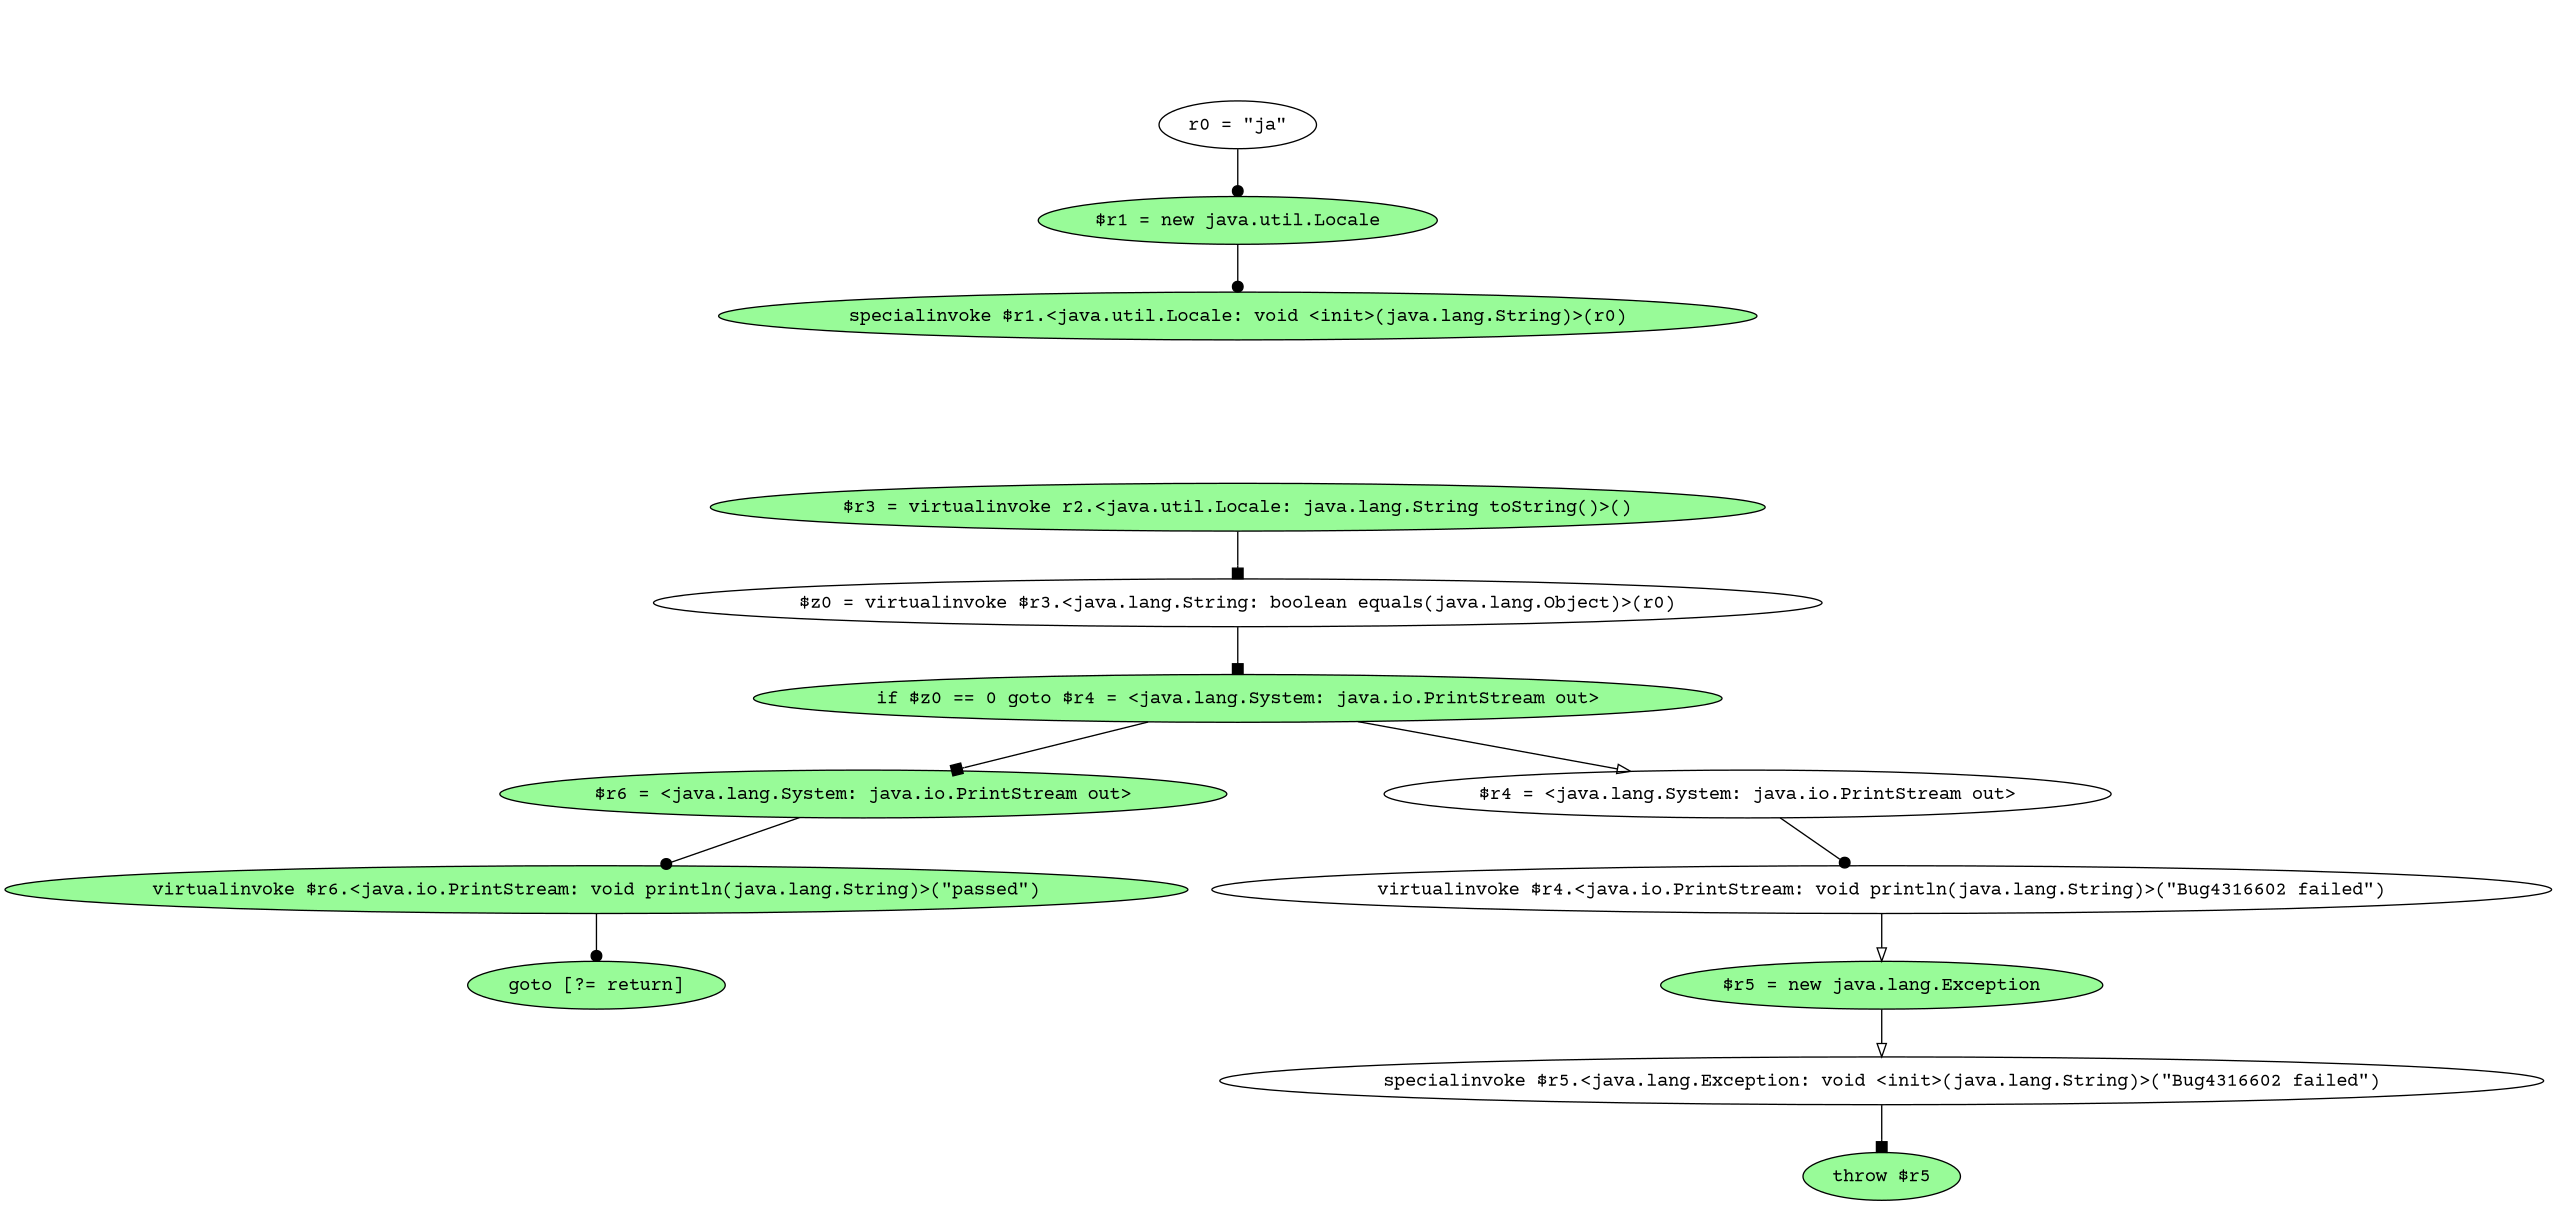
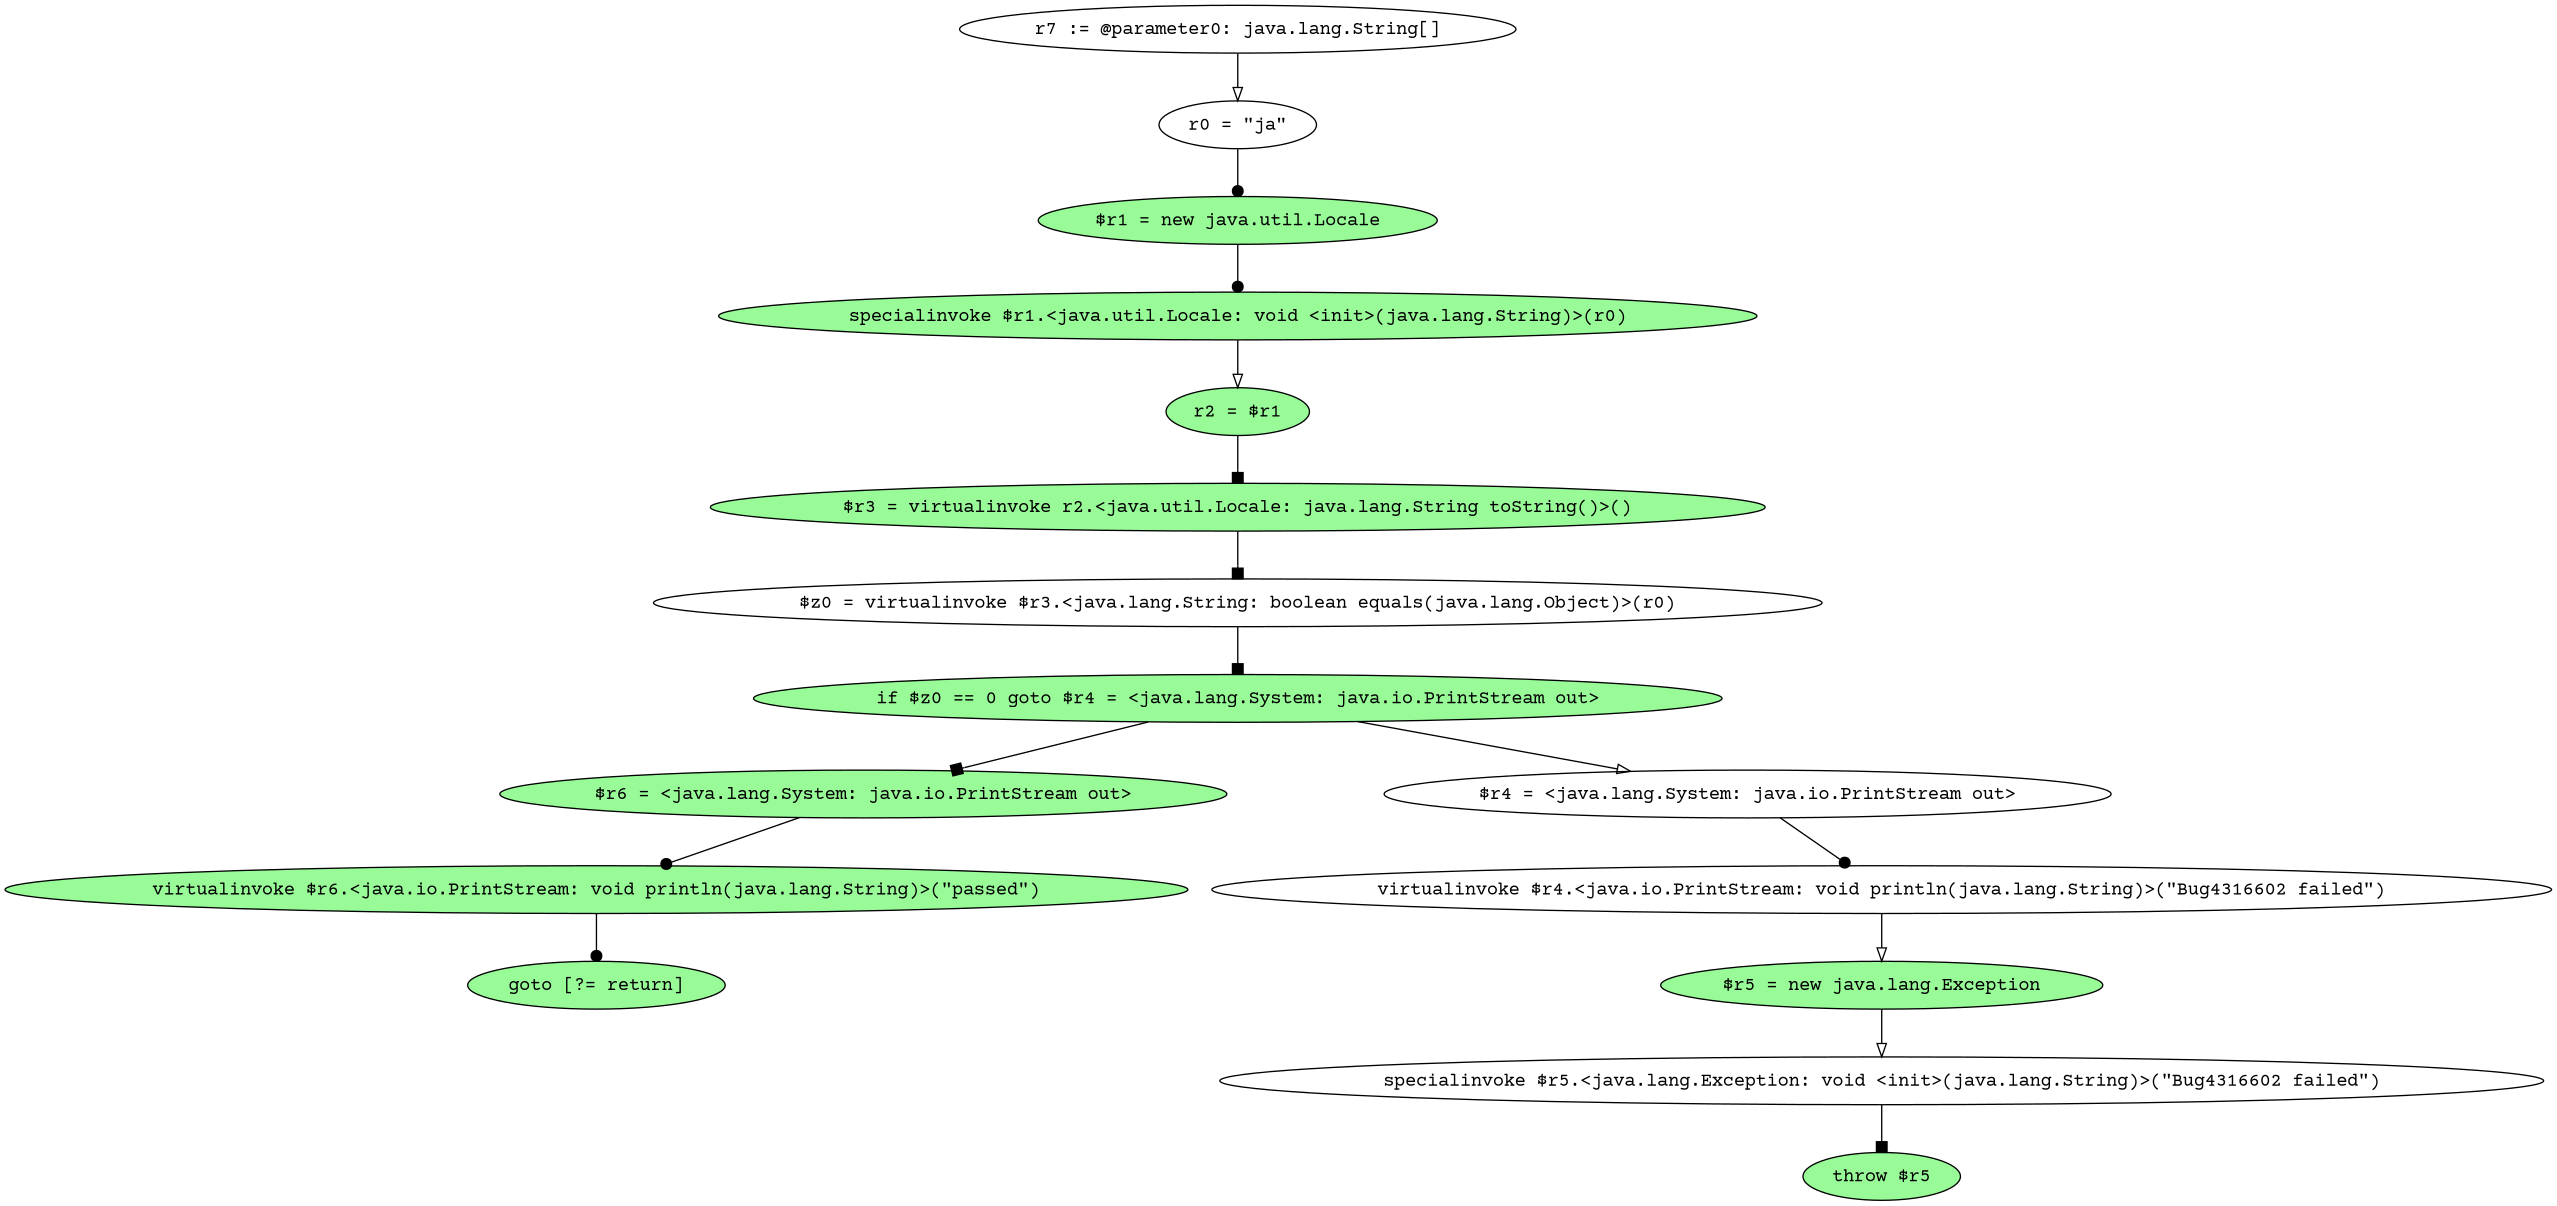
  digraph {
    fontname="Courier Prime"
    node [fillcolor=palegreen fontname="Courier Prime" style=filled]
    edge [arrowhead=onormal fontname="Courier Prime"]
+   "r7 := @parameter0: java.lang.String[]" [fillcolor=white]
    "r0 = \"ja\"" [fillcolor=white]
    "$r1 = new java.util.Locale"
    "specialinvoke $r1.<java.util.Locale: void <init>(java.lang.String)>(r0)"
+   "r2 = $r1"
    "$r3 = virtualinvoke r2.<java.util.Locale: java.lang.String toString()>()"
    "$z0 = virtualinvoke $r3.<java.lang.String: boolean equals(java.lang.Object)>(r0)" [fillcolor=white]
    "if $z0 == 0 goto $r4 = <java.lang.System: java.io.PrintStream out>"
    "$r6 = <java.lang.System: java.io.PrintStream out>"
    "$r4 = <java.lang.System: java.io.PrintStream out>" [fillcolor=white]
    "virtualinvoke $r6.<java.io.PrintStream: void println(java.lang.String)>(\"passed\")"
    "virtualinvoke $r4.<java.io.PrintStream: void println(java.lang.String)>(\"Bug4316602 failed\")" [fillcolor=white]
    "goto [?= return]"
    "$r5 = new java.lang.Exception"
    "specialinvoke $r5.<java.lang.Exception: void <init>(java.lang.String)>(\"Bug4316602 failed\")" [fillcolor=white]
    "throw $r5"
+   "r7 := @parameter0: java.lang.String[]" -> "r0 = \"ja\""
    "r0 = \"ja\"" -> "$r1 = new java.util.Locale" [arrowhead=dot]
    "$r1 = new java.util.Locale" -> "specialinvoke $r1.<java.util.Locale: void <init>(java.lang.String)>(r0)" [arrowhead=dot]
+   "specialinvoke $r1.<java.util.Locale: void <init>(java.lang.String)>(r0)" -> "r2 = $r1"
+   "r2 = $r1" -> "$r3 = virtualinvoke r2.<java.util.Locale: java.lang.String toString()>()" [arrowhead=box]
    "$r3 = virtualinvoke r2.<java.util.Locale: java.lang.String toString()>()" -> "$z0 = virtualinvoke $r3.<java.lang.String: boolean equals(java.lang.Object)>(r0)" [arrowhead=box]
    "$z0 = virtualinvoke $r3.<java.lang.String: boolean equals(java.lang.Object)>(r0)" -> "if $z0 == 0 goto $r4 = <java.lang.System: java.io.PrintStream out>" [arrowhead=box]
    "if $z0 == 0 goto $r4 = <java.lang.System: java.io.PrintStream out>" -> "$r6 = <java.lang.System: java.io.PrintStream out>" [arrowhead=box]
    "if $z0 == 0 goto $r4 = <java.lang.System: java.io.PrintStream out>" -> "$r4 = <java.lang.System: java.io.PrintStream out>"
    "$r6 = <java.lang.System: java.io.PrintStream out>" -> "virtualinvoke $r6.<java.io.PrintStream: void println(java.lang.String)>(\"passed\")" [arrowhead=dot]
    "$r4 = <java.lang.System: java.io.PrintStream out>" -> "virtualinvoke $r4.<java.io.PrintStream: void println(java.lang.String)>(\"Bug4316602 failed\")" [arrowhead=dot]
    "virtualinvoke $r6.<java.io.PrintStream: void println(java.lang.String)>(\"passed\")" -> "goto [?= return]" [arrowhead=dot]
    "virtualinvoke $r4.<java.io.PrintStream: void println(java.lang.String)>(\"Bug4316602 failed\")" -> "$r5 = new java.lang.Exception"
    "$r5 = new java.lang.Exception" -> "specialinvoke $r5.<java.lang.Exception: void <init>(java.lang.String)>(\"Bug4316602 failed\")"
    "specialinvoke $r5.<java.lang.Exception: void <init>(java.lang.String)>(\"Bug4316602 failed\")" -> "throw $r5" [arrowhead=box]
  }
